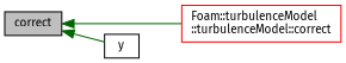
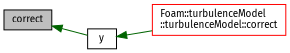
  digraph {
    fontname="Fira Sans"
    rankdir=LR
    node [color=black fontname="Fira Sans" fontsize=10 shape=record]
    edge [color=darkgreen dir=back fontname="Fira Sans" fontsize=10 labelfontname=FreeSans labelfontsize=10 style=solid]
    n1 [fillcolor=grey75 fontcolor=black height=0.2 label=correct style=filled width=0.4]
    n2 [color=red height=0.2 label="Foam::turbulenceModel\l::turbulenceModel::correct" width=0.4]
    n3 [height=0.2 label=y width=0.4]
-   n1 -> n2
+   n3 -> n2
    n1 -> n3
  }
